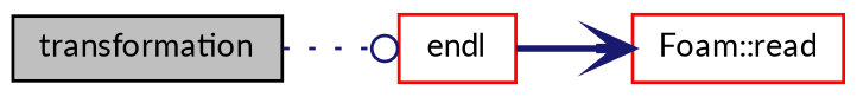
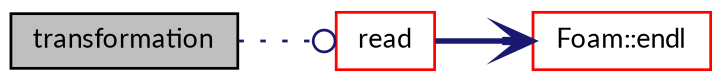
  digraph {
    fontname=Lato
    rankdir=LR
    node [color=red fontname=Lato fontsize=10 shape=record]
    edge [color=midnightblue fontname=Lato fontsize=10 labelfontname=Helvetica labelfontsize=10]
    n1 [color=black fillcolor=grey75 fontcolor=black height=0.2 label=transformation style=filled width=0.4]
-   n2 [height=0.2 label=endl width=0.4]
-   n3 [height=0.2 label="Foam::read" width=0.4]
+   n2 [height=0.2 label=read width=0.4]
+   n3 [height=0.2 label="Foam::endl" width=0.4]
    n1 -> n2 [arrowhead=odot style=dotted]
    n2 -> n3 [arrowhead=vee style=bold]
  }
